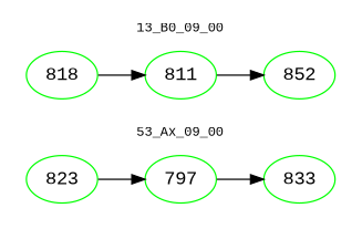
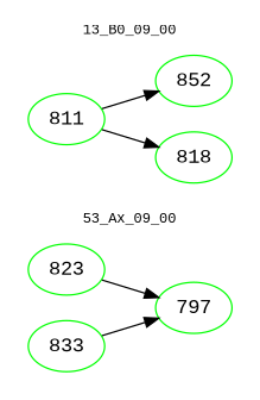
  digraph {
    fontname="Liberation Mono"
    rankdir=LR
    node [color=green fontname="Liberation Mono"]
    edge [color=black fontname="Liberation Mono"]
    n1 [label=823]
    n2 [label=797]
    n3 [label=833]
    n4 [label=818]
    n5 [label=811]
    n6 [label=852]
    subgraph cluster_1 {
      color=white
      fontsize=10
      label="53_Ax_09_00"
      n1
      n2
      n3
    }
    subgraph cluster_2 {
      color=white
      fontsize=10
      label="13_B0_09_00"
      n4
      n5
      n6
    }
    n1 -> n2
-   n2 -> n3
-   n4 -> n5
+   n3 -> n2
+   n5 -> n4
    n5 -> n6
  }
